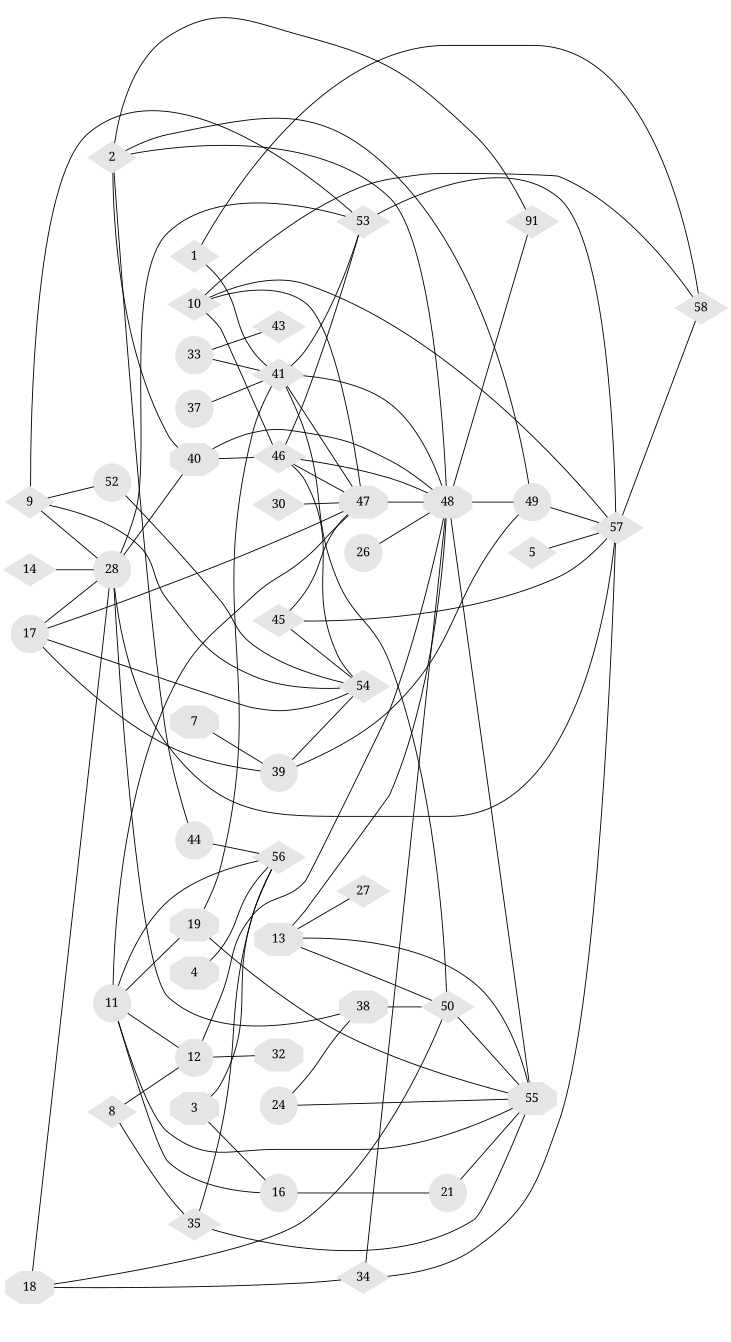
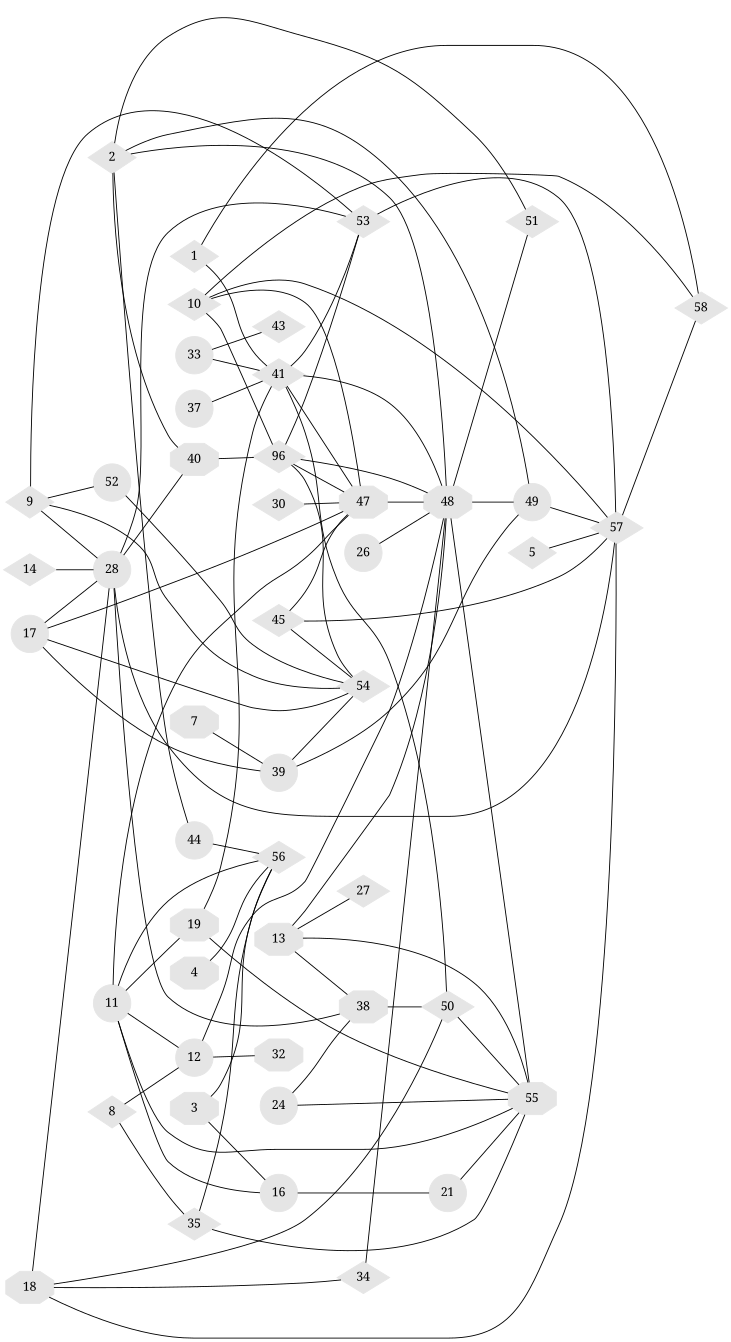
  graph {
    fontname="Noto Serif"
    rankdir=LR
    node [color=gray90 fontname="Noto Serif" shape=diamond style=filled]
    edge [fontname="Noto Serif" weight=1.0]
    40 [shape=octagon]
    2
    44 [shape=circle]
    48 [shape=octagon]
    49 [shape=circle]
-   51 [label=91]
-   46
+   51
+   46 [label=96]
    56
    55 [shape=octagon]
    57
    3 [shape=octagon]
    16 [shape=circle]
    21 [shape=circle]
    58
    4 [shape=octagon]
    5
    n17 [label=1]
    41
    53
    47 [shape=octagon]
    50
    7 [shape=octagon]
    39 [shape=circle]
    54
    12 [shape=circle]
    8
    35
    32 [shape=octagon]
    28 [shape=circle]
    9
    52 [shape=circle]
    38 [shape=octagon]
    10
    11 [shape=circle]
    19 [shape=octagon]
    13 [shape=octagon]
    27
    14
    17 [shape=circle]
    18 [shape=octagon]
    34
    24 [shape=circle]
    26 [shape=circle]
    30
    33 [shape=circle]
    43
    37 [shape=circle]
    45
-   40 -- 48
    40 -- 46
    2 -- 40
    2 -- 44
    2 -- 48
    2 -- 49
    2 -- 51
    44 -- 56
    48 -- 49
    48 -- 51
    48 -- 55
    49 -- 57
    46 -- 48
    46 -- 53 [weight=2.0]
    46 -- 47
    46 -- 54
    57 -- 58 [weight=2.0]
    3 -- 56
    3 -- 16
    16 -- 21
    21 -- 55
    4 -- 56
    5 -- 57
    n17 -- 58
    n17 -- 41
    41 -- 48
    41 -- 53
    41 -- 47
    41 -- 50
    53 -- 57
    47 -- 48 [weight=2.0]
    50 -- 55
    7 -- 39
    39 -- 49
    39 -- 54
    12 -- 48
    12 -- 32
    8 -- 12
    8 -- 35
    35 -- 56
    35 -- 55
    28 -- 40
    28 -- 57
    28 -- 53
    28 -- 38
    9 -- 53
    9 -- 54
    9 -- 28
    9 -- 52
    52 -- 54
    38 -- 50
    10 -- 46
    10 -- 57
    10 -- 58
    10 -- 47
    11 -- 56
    11 -- 55
    11 -- 16
    11 -- 47
    11 -- 12
    11 -- 19
    19 -- 55
    19 -- 41
    13 -- 48
    13 -- 55
-   13 -- 50
+   13 -- 38
    13 -- 27
    14 -- 28
    17 -- 47
    17 -- 39
    17 -- 54
    17 -- 28
-   34 -- 57
+   18 -- 57
    18 -- 50
    18 -- 28
    18 -- 34
    34 -- 48
    24 -- 55
    24 -- 38
    26 -- 48
    30 -- 47
    33 -- 41
    33 -- 43
    37 -- 41
    45 -- 57
    45 -- 47
    45 -- 54
  }
